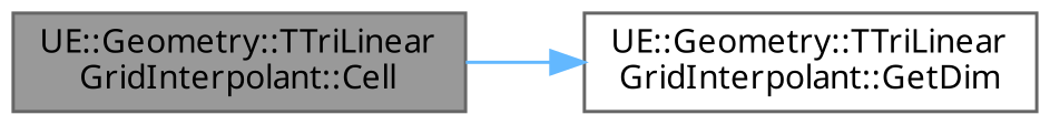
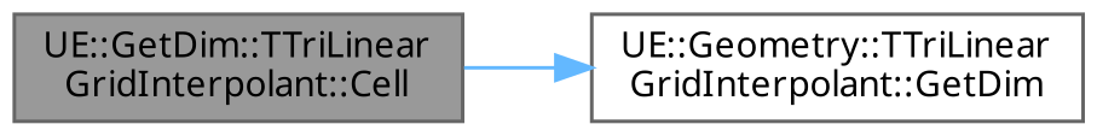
  digraph {
    rankdir=LR
    fontname="Noto Sans"
    node [fontname="Noto Sans" fontsize=10 shape=box style=filled]
-   n1 [color=gray40 fillcolor=grey60 fontcolor=black height=0.2 label="UE::Geometry::TTriLinear\lGridInterpolant::Cell" width=0.4]
+   n1 [color=gray40 fillcolor=grey60 fontcolor=black height=0.2 label="UE::GetDim::TTriLinear\lGridInterpolant::Cell" width=0.4]
    n2 [color=grey40 fillcolor=white height=0.2 label="UE::Geometry::TTriLinear\lGridInterpolant::GetDim" width=0.4]
    n1 -> n2 [color=steelblue1 fontname="Noto Sans" fontsize=10 labelfontname=Helvetica labelfontsize=10 style=solid]
  }
